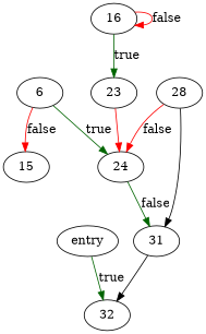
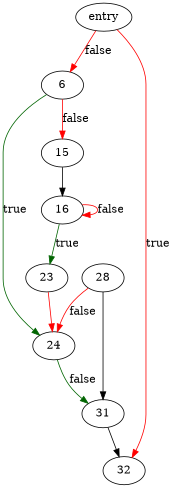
  digraph {
    edge [color=red]
    n1 [label=entry]
    6
    32
    15
    24
    16
    31
    23
    28
-   n1 -> 32 [color=darkgreen label=true]
+   n1 -> 6 [label=false]
+   n1 -> 32 [label=true]
    6 -> 15 [label=false]
    6 -> 24 [color=darkgreen label=true]
+   15 -> 16 [color=""]
    24 -> 31 [color=darkgreen label=false]
    16 -> 16 [label=false]
    16 -> 23 [color=darkgreen label=true]
    31 -> 32 [color=""]
    23 -> 24
    28 -> 24 [label=false]
    28 -> 31 [color=""]
  }
